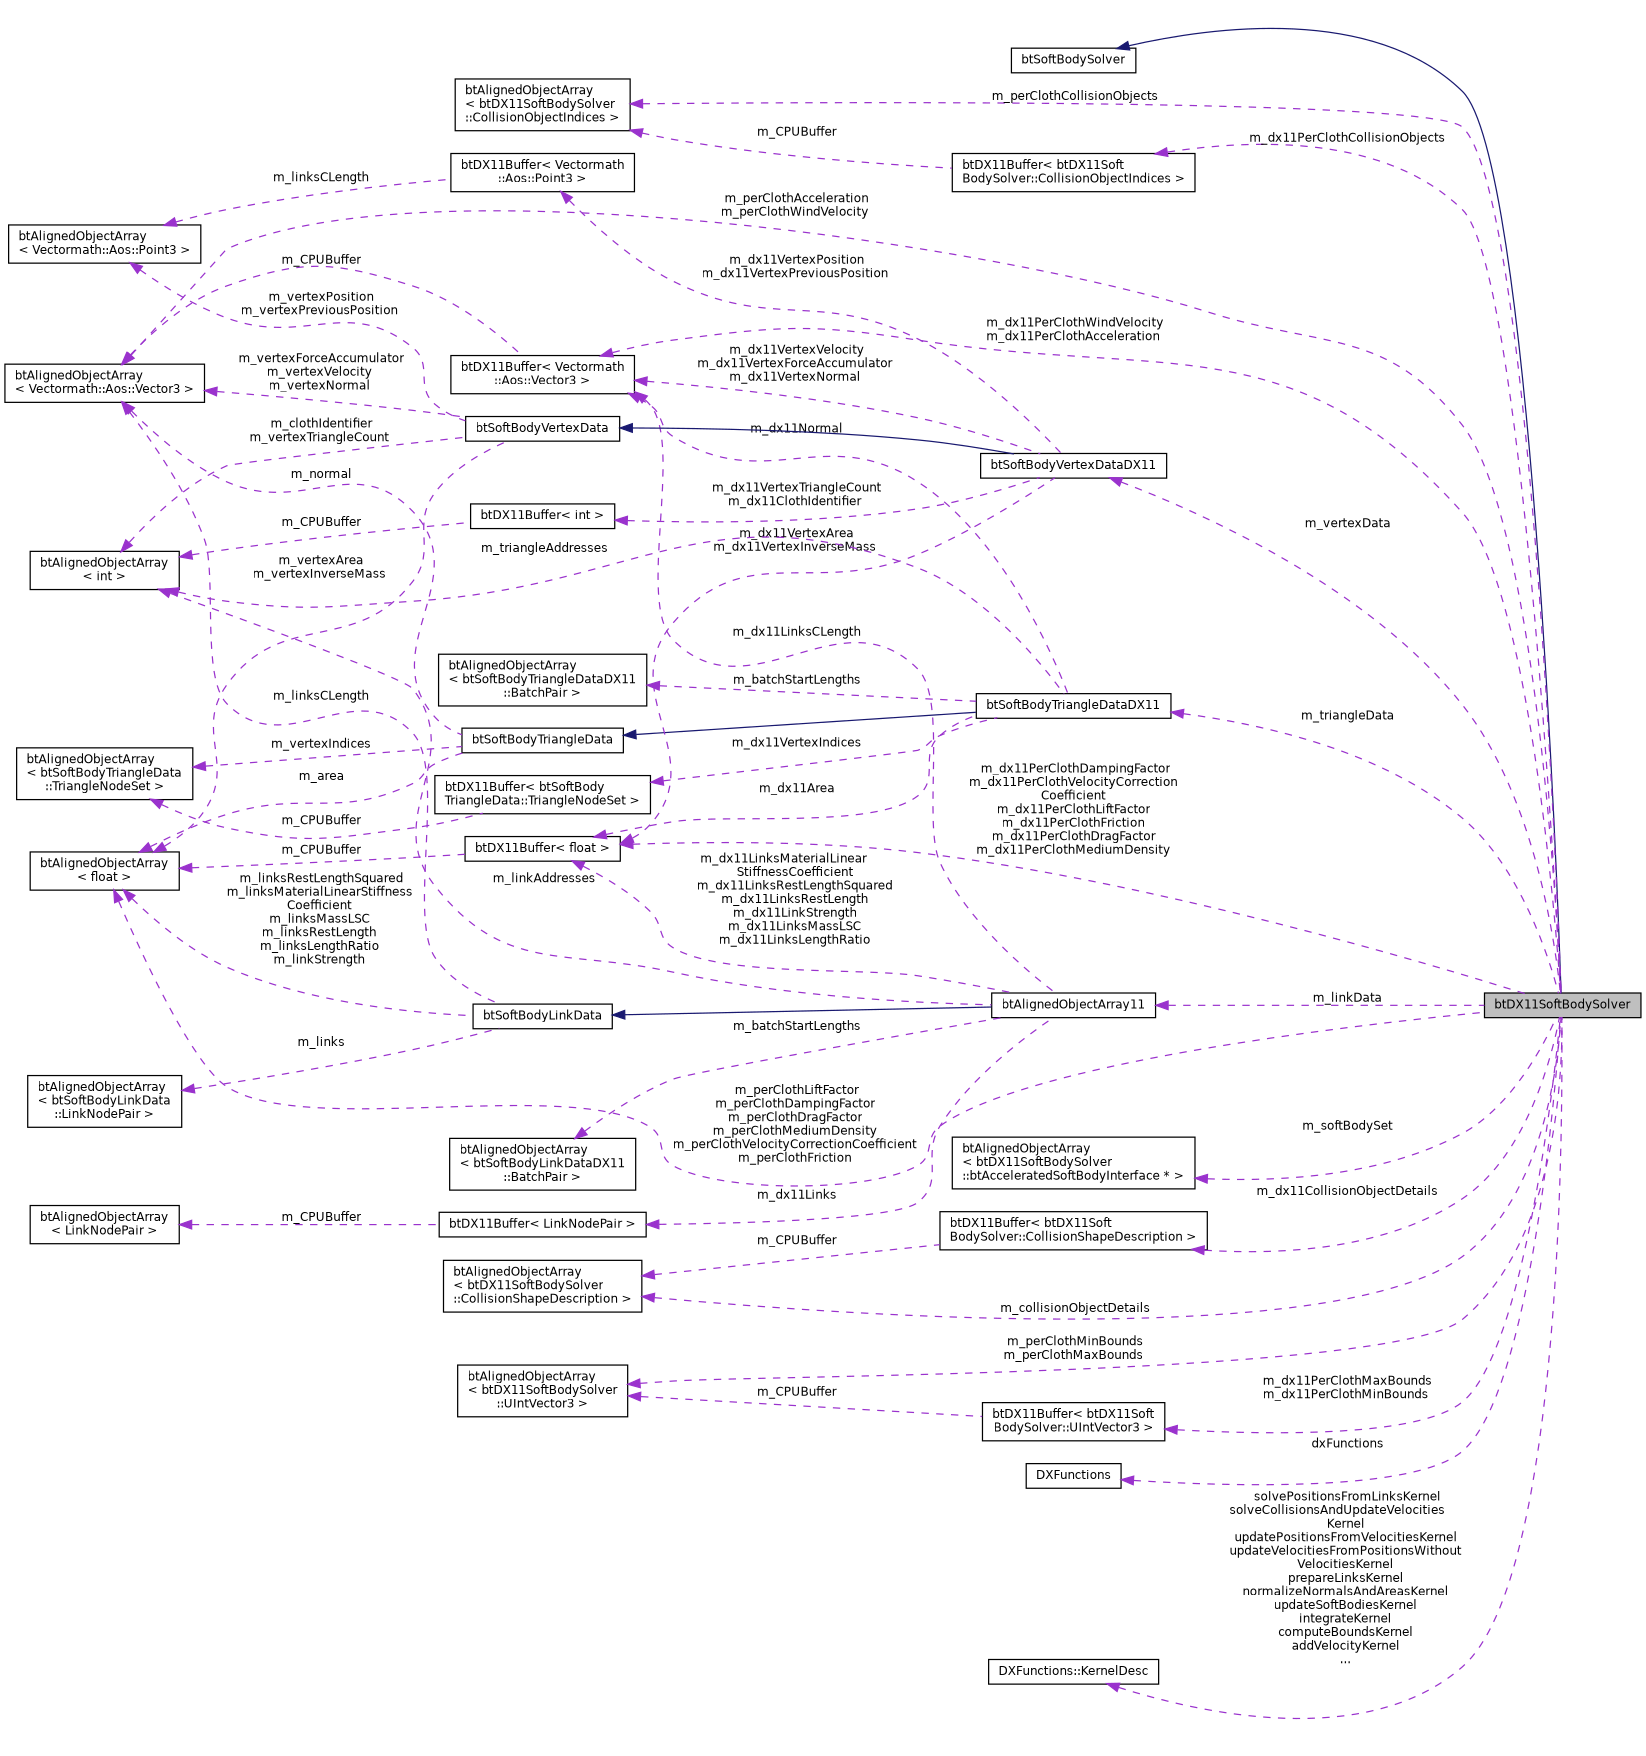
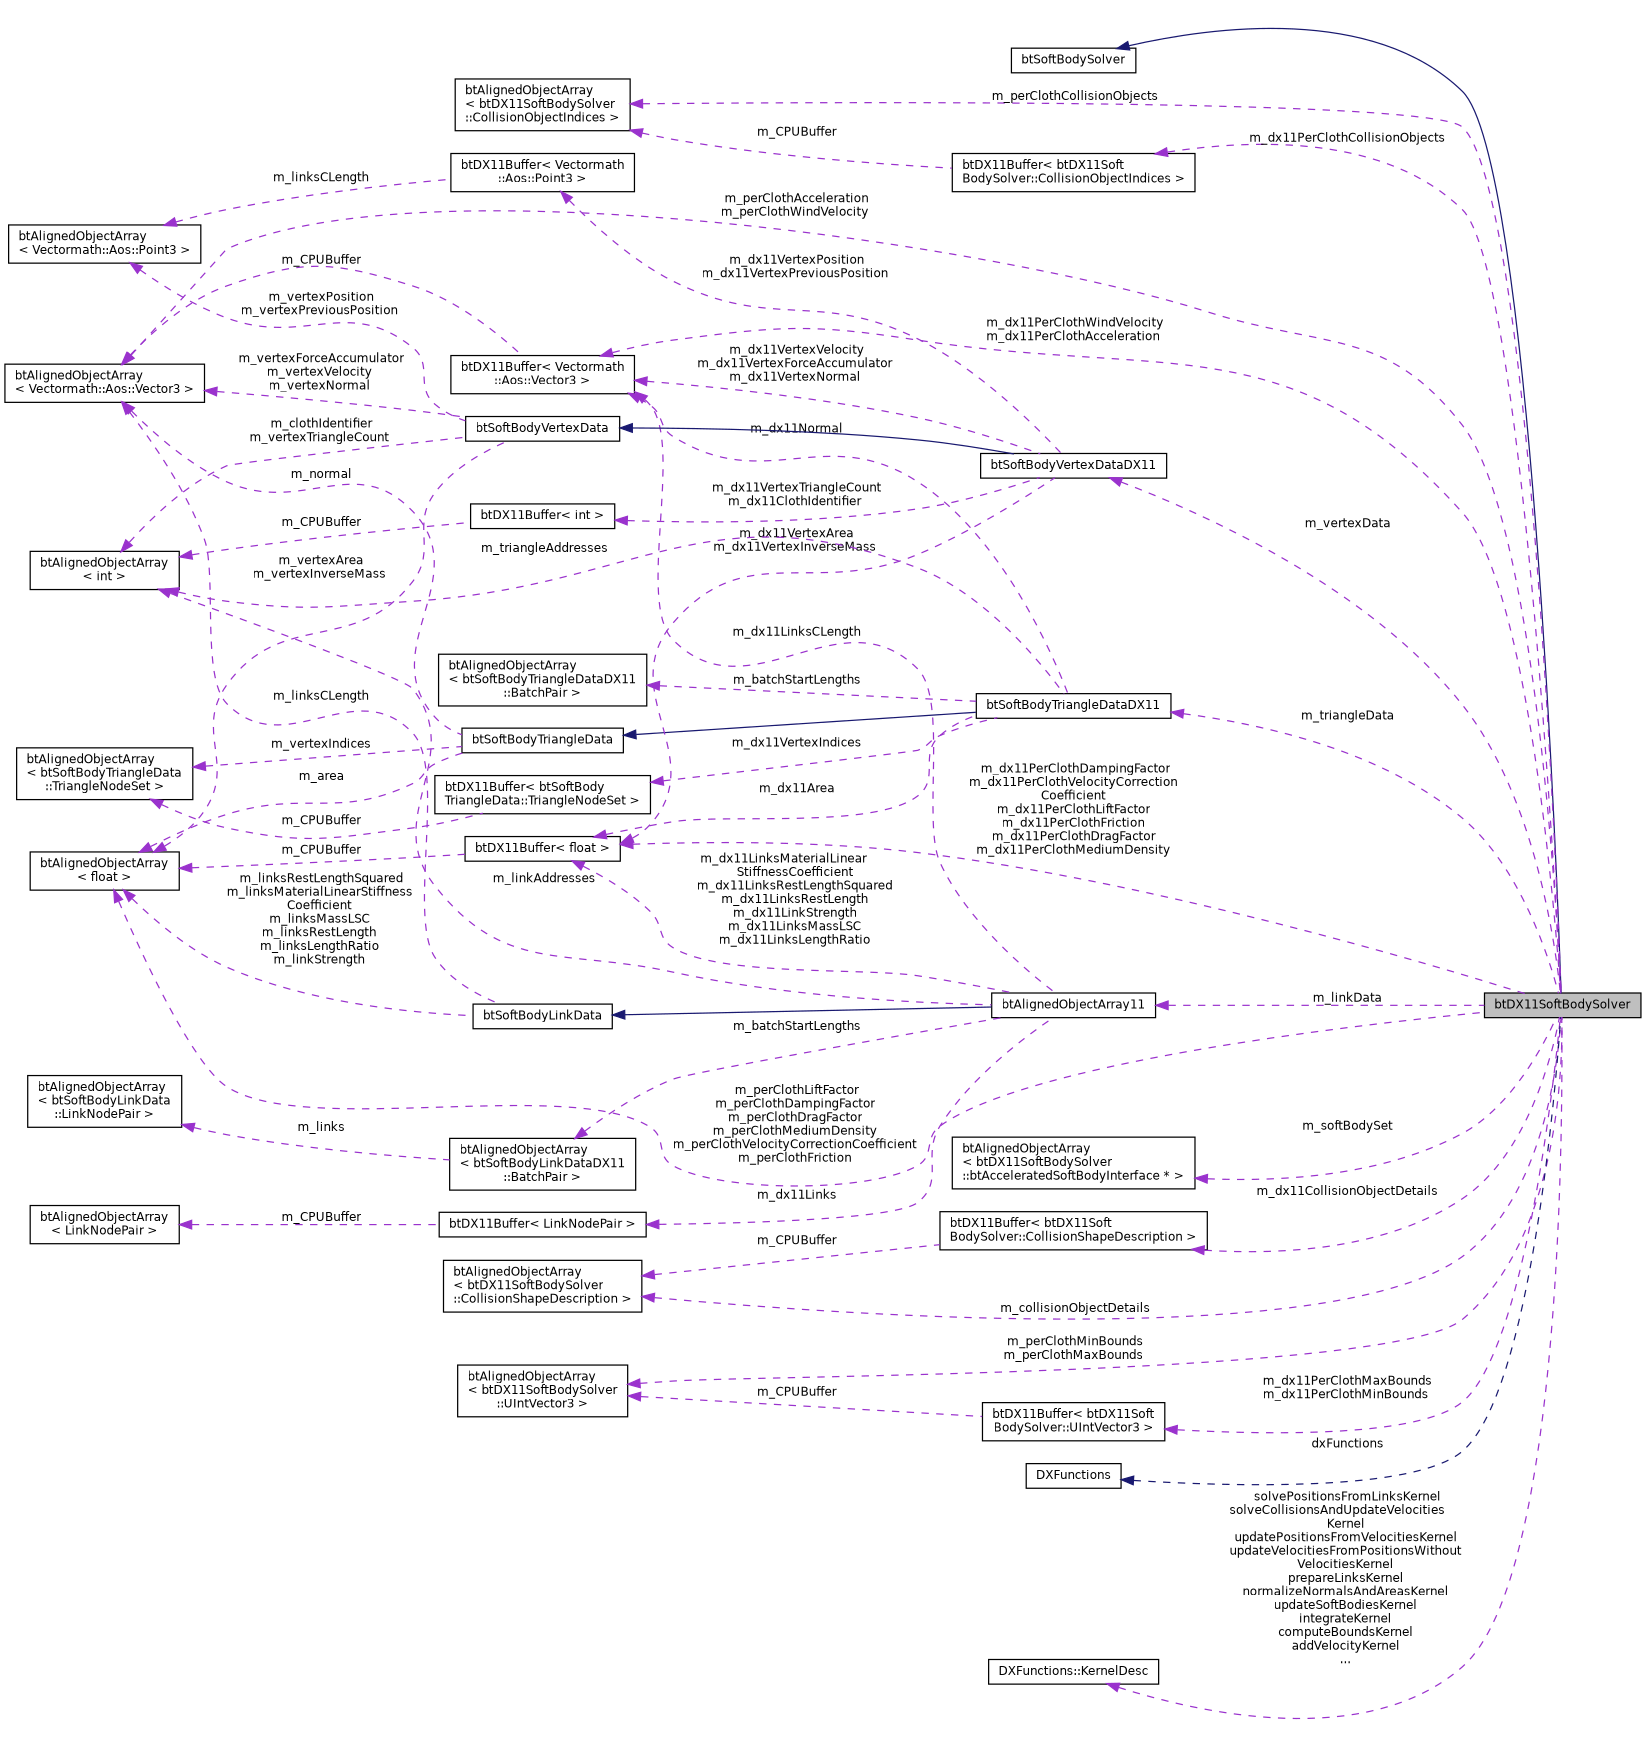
  digraph {
    rankdir=LR
    node [color=black fillcolor=white fontname=Helvetica fontsize=10 shape=record style=filled]
    edge [color=darkorchid3 dir=back fontname=Helvetica fontsize=10 labelfontname=Helvetica labelfontsize=10 style=dashed]
    n1 [fillcolor=grey75 fontcolor=black height=0.2 label=btDX11SoftBodySolver width=0.4]
    n2 [height=0.2 label=btSoftBodySolver width=0.4]
    n3 [height=0.2 label="btDX11Buffer\< btDX11Soft\lBodySolver::CollisionObjectIndices \>" width=0.4]
    n4 [height=0.2 label="btAlignedObjectArray\l\< btDX11SoftBodySolver\l::CollisionObjectIndices \>" width=0.4]
    n5 [height=0.2 label="btDX11Buffer\< Vectormath\l::Aos::Vector3 \>" width=0.4]
    n6 [height=0.2 label=btSoftBodyVertexDataDX11 width=0.4]
    n7 [height=0.2 label=btSoftBodyTriangleDataDX11 width=0.4]
    n8 [height=0.2 label=btAlignedObjectArray11 width=0.4]
    n9 [height=0.2 label="btAlignedObjectArray\l\< Vectormath::Aos::Vector3 \>" width=0.4]
    n10 [height=0.2 label=btSoftBodyVertexData width=0.4]
    n11 [height=0.2 label=btSoftBodyTriangleData width=0.4]
    n12 [height=0.2 label=btSoftBodyLinkData width=0.4]
    n13 [height=0.2 label="btDX11Buffer\< float \>" width=0.4]
    n14 [height=0.2 label="btAlignedObjectArray\l\< float \>" width=0.4]
    n15 [height=0.2 label="btAlignedObjectArray\l\< btDX11SoftBodySolver\l::btAcceleratedSoftBodyInterface * \>" width=0.4]
    n16 [height=0.2 label="btAlignedObjectArray\l\< btDX11SoftBodySolver\l::CollisionShapeDescription \>" width=0.4]
    n17 [height=0.2 label="btDX11Buffer\< btDX11Soft\lBodySolver::CollisionShapeDescription \>" width=0.4]
    n18 [height=0.2 label="btDX11Buffer\< btDX11Soft\lBodySolver::UIntVector3 \>" width=0.4]
    n19 [height=0.2 label="btAlignedObjectArray\l\< btDX11SoftBodySolver\l::UIntVector3 \>" width=0.4]
    n20 [height=0.2 label="btAlignedObjectArray\l\< int \>" width=0.4]
    n21 [height=0.2 label="btDX11Buffer\< int \>" width=0.4]
    n22 [height=0.2 label="btAlignedObjectArray\l\< Vectormath::Aos::Point3 \>" width=0.4]
    n23 [height=0.2 label="btDX11Buffer\< Vectormath\l::Aos::Point3 \>" width=0.4]
    n24 [height=0.2 label=DXFunctions width=0.4]
    n25 [height=0.2 label="DXFunctions::KernelDesc" width=0.4]
    n26 [height=0.2 label="btAlignedObjectArray\l\< btSoftBodyTriangleData\l::TriangleNodeSet \>" width=0.4]
    n27 [height=0.2 label="btDX11Buffer\< btSoftBody\lTriangleData::TriangleNodeSet \>" width=0.4]
    n28 [height=0.2 label="btAlignedObjectArray\l\< btSoftBodyTriangleDataDX11\l::BatchPair \>" width=0.4]
    n29 [height=0.2 label="btAlignedObjectArray\l\< btSoftBodyLinkData\l::LinkNodePair \>" width=0.4]
    n30 [height=0.2 label="btDX11Buffer\< LinkNodePair \>" width=0.4]
    n31 [height=0.2 label="btAlignedObjectArray\l\< LinkNodePair \>" width=0.4]
    n32 [height=0.2 label="btAlignedObjectArray\l\< btSoftBodyLinkDataDX11\l::BatchPair \>" width=0.4]
    n2 -> n1 [color=midnightblue style=solid]
    n3 -> n1 [label=" m_dx11PerClothCollisionObjects"]
    n4 -> n1 [label=" m_perClothCollisionObjects"]
    n4 -> n3 [label=" m_CPUBuffer"]
    n5 -> n1 [label=" m_dx11PerClothWindVelocity\nm_dx11PerClothAcceleration"]
    n5 -> n6 [label=" m_dx11VertexVelocity\nm_dx11VertexForceAccumulator\nm_dx11VertexNormal"]
    n5 -> n7 [label=" m_dx11Normal"]
    n5 -> n8 [label=" m_dx11LinksCLength"]
    n6 -> n1 [label=" m_vertexData"]
    n7 -> n1 [label=" m_triangleData"]
    n8 -> n1 [label=" m_linkData"]
    n9 -> n1 [label=" m_perClothAcceleration\nm_perClothWindVelocity"]
    n9 -> n5 [label=" m_CPUBuffer"]
    n9 -> n10 [label=" m_vertexForceAccumulator\nm_vertexVelocity\nm_vertexNormal"]
    n9 -> n11 [label=" m_normal"]
    n9 -> n12 [label=" m_linksCLength"]
    n10 -> n6 [color=midnightblue style=solid]
    n11 -> n7 [color=midnightblue style=solid]
    n12 -> n8 [color=midnightblue style=solid]
    n13 -> n1 [label=" m_dx11PerClothDampingFactor\nm_dx11PerClothVelocityCorrection\lCoefficient\nm_dx11PerClothLiftFactor\nm_dx11PerClothFriction\nm_dx11PerClothDragFactor\nm_dx11PerClothMediumDensity"]
    n13 -> n6 [label=" m_dx11VertexArea\nm_dx11VertexInverseMass"]
    n13 -> n7 [label=" m_dx11Area"]
    n13 -> n8 [label=" m_dx11LinksMaterialLinear\lStiffnessCoefficient\nm_dx11LinksRestLengthSquared\nm_dx11LinksRestLength\nm_dx11LinkStrength\nm_dx11LinksMassLSC\nm_dx11LinksLengthRatio"]
    n14 -> n1 [label=" m_perClothLiftFactor\nm_perClothDampingFactor\nm_perClothDragFactor\nm_perClothMediumDensity\nm_perClothVelocityCorrectionCoefficient\nm_perClothFriction"]
    n14 -> n10 [label=" m_vertexArea\nm_vertexInverseMass"]
    n14 -> n11 [label=" m_area"]
    n14 -> n12 [label=" m_linksRestLengthSquared\nm_linksMaterialLinearStiffness\lCoefficient\nm_linksMassLSC\nm_linksRestLength\nm_linksLengthRatio\nm_linkStrength"]
    n14 -> n13 [label=" m_CPUBuffer"]
    n15 -> n1 [label=" m_softBodySet"]
    n16 -> n1 [label=" m_collisionObjectDetails"]
    n16 -> n17 [label=" m_CPUBuffer"]
    n17 -> n1 [label=" m_dx11CollisionObjectDetails"]
    n18 -> n1 [label=" m_dx11PerClothMaxBounds\nm_dx11PerClothMinBounds"]
    n19 -> n1 [label=" m_perClothMinBounds\nm_perClothMaxBounds"]
    n19 -> n18 [label=" m_CPUBuffer"]
    n20 -> n7 [label=" m_triangleAddresses"]
    n20 -> n8 [label=" m_linkAddresses"]
    n20 -> n10 [label=" m_clothIdentifier\nm_vertexTriangleCount"]
    n20 -> n21 [label=" m_CPUBuffer"]
    n21 -> n6 [label=" m_dx11VertexTriangleCount\nm_dx11ClothIdentifier"]
    n22 -> n10 [label=" m_vertexPosition\nm_vertexPreviousPosition"]
    n22 -> n23 [label=" m_linksCLength"]
    n23 -> n6 [label=" m_dx11VertexPosition\nm_dx11VertexPreviousPosition"]
-   n24 -> n1 [label=" dxFunctions"]
+   n24 -> n1 [color=midnightblue label=" dxFunctions"]
    n25 -> n1 [label=" solvePositionsFromLinksKernel\nsolveCollisionsAndUpdateVelocities\lKernel\nupdatePositionsFromVelocitiesKernel\nupdateVelocitiesFromPositionsWithout\lVelocitiesKernel\nprepareLinksKernel\nnormalizeNormalsAndAreasKernel\nupdateSoftBodiesKernel\nintegrateKernel\ncomputeBoundsKernel\naddVelocityKernel\n..."]
    n26 -> n11 [label=" m_vertexIndices"]
    n26 -> n27 [label=" m_CPUBuffer"]
    n27 -> n7 [label=" m_dx11VertexIndices"]
    n28 -> n7 [label=" m_batchStartLengths"]
-   n29 -> n12 [label=" m_links"]
+   n29 -> n32 [label=" m_links"]
    n30 -> n8 [label=" m_dx11Links"]
    n31 -> n30 [label=" m_CPUBuffer"]
    n32 -> n8 [label=" m_batchStartLengths"]
  }
